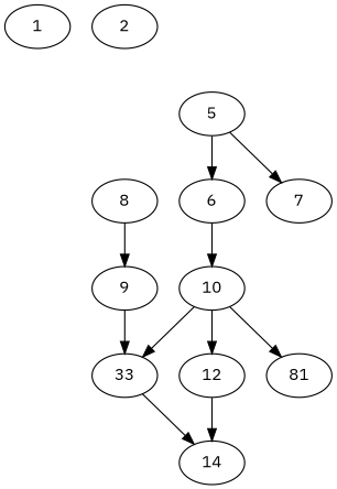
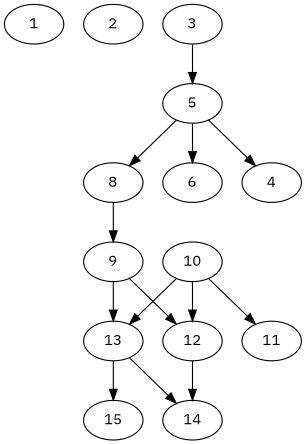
  digraph {
    fontname="IBM Plex Sans"
    node [alpha=0.14 fontname="IBM Plex Sans"]
    edge [fontname="IBM Plex Sans"]
    1 [alpha=0.12 expect_size=15323136]
    2 [alpha=0.09 expect_size=11625472]
+   3 [alpha=0.11 expect_size=27986944]
    5 [alpha=0.13 expect_size=37516288]
    6 [expect_size=43816960]
    8 [alpha=0.08 expect_size=8759296]
-   7 [alpha=0.12 expect_size=35337216]
+   7 [alpha=0.12 expect_size=35337216 label=4]
    10 [alpha=0.11 expect_size=50020352]
    9 [alpha=0.16 expect_size=16413696]
    12 [expect_size=6836224]
-   13 [alpha=0.15 expect_size=27413504 label=33]
-   11 [alpha=0.16 expect_size=25629696 label=81]
+   13 [alpha=0.15 expect_size=27413504]
+   11 [alpha=0.16 expect_size=25629696]
    14 [alpha=0.20 expect_size=6306816]
+   15 [expect_size=31363072]
+   3 -> 5
    5 -> 6
+   5 -> 8
    5 -> 7
-   6 -> 10
    8 -> 9
    10 -> 12
    10 -> 13
    10 -> 11
+   9 -> 12
    9 -> 13
    12 -> 14
    13 -> 14
+   13 -> 15
  }
